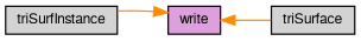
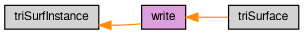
  digraph {
    rankdir=LR
    node [color=black fillcolor=lightgrey fontname=FreeSans fontsize=10 shape=record style=filled]
    edge [color=darkorange dir=back fontname=FreeSans fontsize=10 labelfontname=FreeSans labelfontsize=10 style=solid]
    n1 [fontcolor=black height=0.2 label=triSurfInstance width=0.4]
    n2 [fillcolor=plum height=0.2 label=write width=0.4]
    n3 [height=0.2 label=triSurface width=0.4]
-   n2 -> n1
+   n1 -> n2
    n2 -> n3
  }
